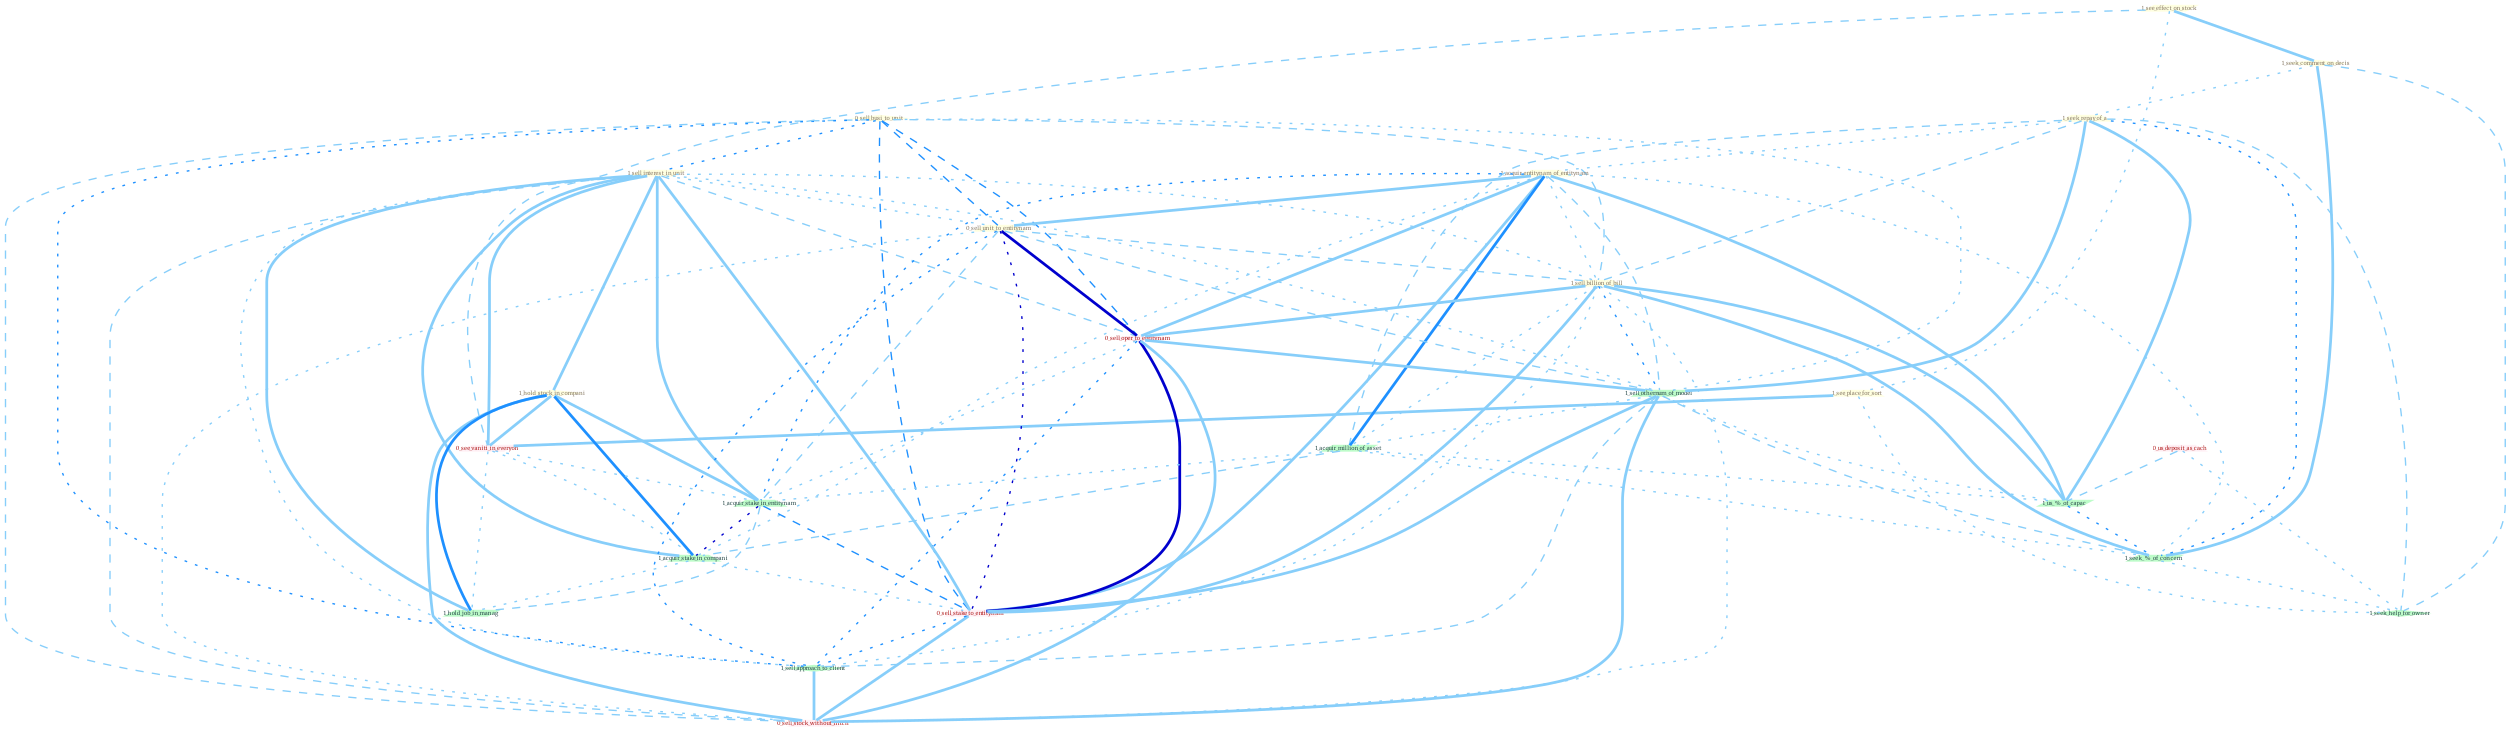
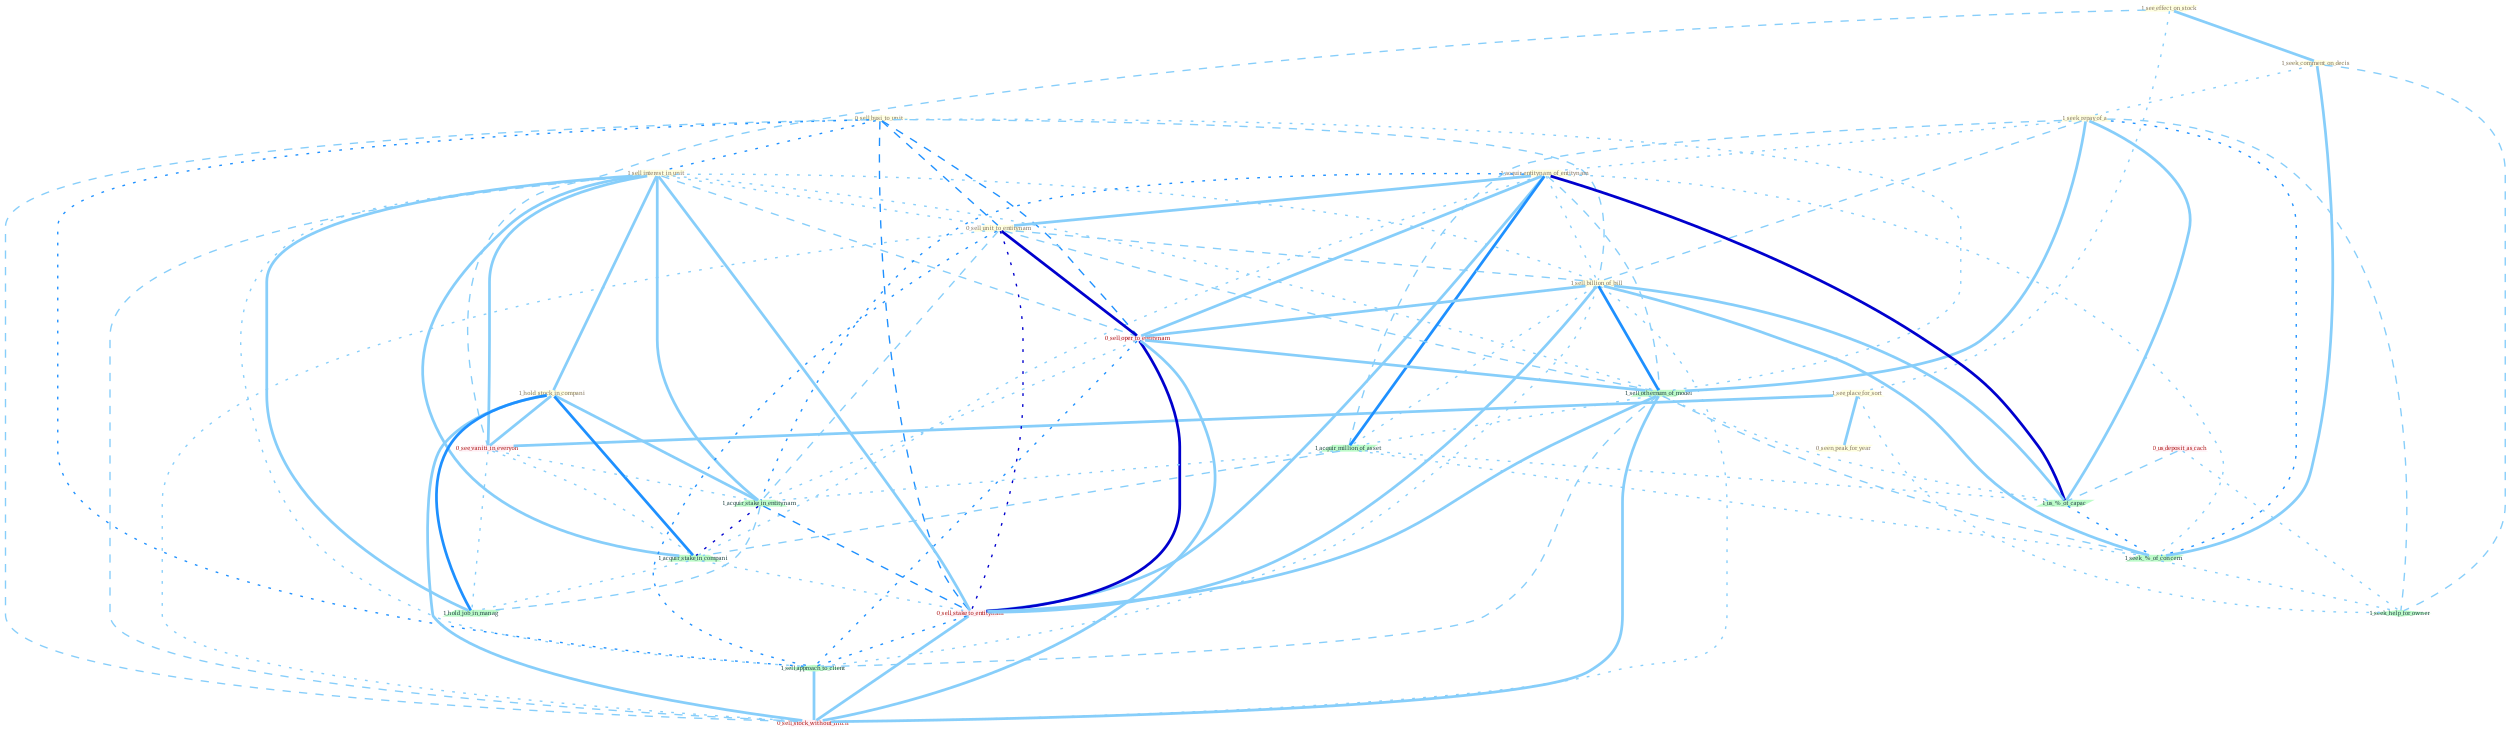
  graph {
    fontname=Merriweather
    node [color="#ffffe0" fixedsize=true fontcolor="#8b7d6b" fontname=Merriweather fontsize=4 shape=trapezium style=filled]
    edge [color="#87cefa" fontname=Merriweather style=dotted w=1]
    "0_sell_busi_to_unit " [height=.06 shape=diamond width=.5]
    "1_see_effect_on_stock " [height=.06 shape=parallelogram width=.5]
    "1_seek_comment_on_decis " [height=.06 shape=diamond width=.5]
    "1_see_place_for_sort " [height=.06 width=.5]
    "1_sell_interest_in_unit " [height=.06 shape=parallelogram width=.5]
+   "0_seen_peak_for_year " [height=.06 shape=parallelogram width=.5]
    "1_seek_repay_of_a " [height=.06 width=.5]
    "1_acquir_entitynam_of_entitynam " [height=.06 width=.5]
    "0_sell_unit_to_entitynam " [height=.06 width=.5]
    "1_sell_billion_of_bill " [height=.06 width=.5]
    "1_hold_stock_in_compani " [height=.06 shape=diamond width=.5]
    "0_sell_oper_to_entitynam " [color="#fff0f5" fontcolor="#b22222" height=.06 shape=diamond width=.5]
    "0_see_vaniti_in_everyon " [color="#fff0f5" fontcolor="#b22222" height=.06 shape=parallelogram width=.5]
    "0_us_deposit_as_cach " [color="#fff0f5" fontcolor="#b22222" height=.06 width=.5]
    "0_sell_stake_to_entitynam " [color="#fff0f5" fontcolor="#b22222" height=.06 width=.5]
    "0_sell_stock_without_hitch " [color="#fff0f5" fontcolor="#b22222" height=.06 width=.5]
    "1_sell_othernum_of_model " [color="#BDFCC9" fontcolor="#2f4f4f" height=.06 shape=parallelogram width=.5]
    "1_sell_approach_to_client " [color="#BDFCC9" fontcolor="#2f4f4f" height=.06 shape=diamond width=.5]
    "1_seek_%_of_concern " [color="#BDFCC9" fontcolor="#2f4f4f" height=.06 shape=parallelogram width=.5]
    "1_seek_help_for_owner " [color="#BDFCC9" fontcolor="#2f4f4f" height=.06 shape=diamond width=.5]
    "1_acquir_stake_in_entitynam " [color="#BDFCC9" fontcolor="#2f4f4f" height=.06 width=.5]
    "1_acquir_stake_in_compani " [color="#BDFCC9" fontcolor="#2f4f4f" height=.06 width=.5]
    "1_hold_job_in_manag " [color="#BDFCC9" fontcolor="#2f4f4f" height=.06 shape=parallelogram width=.5]
    "1_acquir_million_of_asset " [color="#BDFCC9" fontcolor="#2f4f4f" height=.06 shape=parallelogram width=.5]
    "1_us_%_of_capac " [color="#BDFCC9" fontcolor="#2f4f4f" height=.06 shape=parallelogram width=.5]
    subgraph sub_1 {
      "0_sell_busi_to_unit "
      "1_see_effect_on_stock "
      "1_seek_comment_on_decis "
      "1_see_place_for_sort "
      "1_sell_interest_in_unit "
+     "0_seen_peak_for_year "
      "1_seek_repay_of_a "
      "1_acquir_entitynam_of_entitynam "
      "0_sell_unit_to_entitynam "
      "1_sell_billion_of_bill "
      "1_hold_stock_in_compani "
    }
    subgraph sub_2 {
      "0_sell_oper_to_entitynam "
      "0_see_vaniti_in_everyon "
      "0_us_deposit_as_cach "
      "0_sell_stake_to_entitynam "
      "0_sell_stock_without_hitch "
    }
    "0_sell_busi_to_unit " -- "1_sell_interest_in_unit " [color="#1e90ff" w=2]
    "0_sell_busi_to_unit " -- "0_sell_unit_to_entitynam " [color="#1e90ff" style=dashed w=2]
    "0_sell_busi_to_unit " -- "1_sell_billion_of_bill " [style=dashed]
    "0_sell_busi_to_unit " -- "0_sell_oper_to_entitynam " [color="#1e90ff" style=dashed w=2]
    "0_sell_busi_to_unit " -- "0_sell_stake_to_entitynam " [color="#1e90ff" style=dashed w=2]
    "0_sell_busi_to_unit " -- "0_sell_stock_without_hitch " [style=dashed]
    "0_sell_busi_to_unit " -- "1_sell_othernum_of_model "
    "0_sell_busi_to_unit " -- "1_sell_approach_to_client " [color="#1e90ff" w=2]
    "1_see_effect_on_stock " -- "1_seek_comment_on_decis " [style=bold]
    "1_see_effect_on_stock " -- "1_see_place_for_sort "
    "1_see_effect_on_stock " -- "0_see_vaniti_in_everyon " [style=dashed]
    "1_seek_comment_on_decis " -- "1_seek_repay_of_a "
    "1_seek_comment_on_decis " -- "1_seek_%_of_concern " [style=bold]
    "1_seek_comment_on_decis " -- "1_seek_help_for_owner " [style=dashed]
+   "1_see_place_for_sort " -- "0_seen_peak_for_year " [style=bold]
    "1_see_place_for_sort " -- "0_see_vaniti_in_everyon " [style=bold]
    "1_see_place_for_sort " -- "1_seek_help_for_owner "
    "1_sell_interest_in_unit " -- "0_sell_unit_to_entitynam "
    "1_sell_interest_in_unit " -- "1_sell_billion_of_bill "
    "1_sell_interest_in_unit " -- "1_hold_stock_in_compani " [style=bold]
    "1_sell_interest_in_unit " -- "0_sell_oper_to_entitynam " [style=dashed]
    "1_sell_interest_in_unit " -- "0_see_vaniti_in_everyon " [style=bold]
    "1_sell_interest_in_unit " -- "0_sell_stake_to_entitynam " [style=bold]
    "1_sell_interest_in_unit " -- "0_sell_stock_without_hitch " [style=dashed]
    "1_sell_interest_in_unit " -- "1_sell_othernum_of_model "
    "1_sell_interest_in_unit " -- "1_sell_approach_to_client "
    "1_sell_interest_in_unit " -- "1_acquir_stake_in_entitynam " [style=bold]
    "1_sell_interest_in_unit " -- "1_acquir_stake_in_compani " [style=bold]
    "1_sell_interest_in_unit " -- "1_hold_job_in_manag " [style=bold]
    "1_seek_repay_of_a " -- "1_acquir_entitynam_of_entitynam "
    "1_seek_repay_of_a " -- "1_sell_billion_of_bill " [style=dashed]
    "1_seek_repay_of_a " -- "1_sell_othernum_of_model " [style=bold]
    "1_seek_repay_of_a " -- "1_seek_%_of_concern " [color="#1e90ff" w=2]
    "1_seek_repay_of_a " -- "1_seek_help_for_owner " [style=dashed]
    "1_seek_repay_of_a " -- "1_acquir_million_of_asset " [style=dashed]
    "1_seek_repay_of_a " -- "1_us_%_of_capac " [style=bold]
    "1_acquir_entitynam_of_entitynam " -- "0_sell_unit_to_entitynam " [style=bold]
    "1_acquir_entitynam_of_entitynam " -- "1_sell_billion_of_bill "
    "1_acquir_entitynam_of_entitynam " -- "0_sell_oper_to_entitynam " [style=bold]
    "1_acquir_entitynam_of_entitynam " -- "0_sell_stake_to_entitynam " [style=bold]
    "1_acquir_entitynam_of_entitynam " -- "1_sell_othernum_of_model " [style=dashed]
    "1_acquir_entitynam_of_entitynam " -- "1_seek_%_of_concern "
    "1_acquir_entitynam_of_entitynam " -- "1_acquir_stake_in_entitynam " [color="#1e90ff" w=2]
    "1_acquir_entitynam_of_entitynam " -- "1_acquir_stake_in_compani "
    "1_acquir_entitynam_of_entitynam " -- "1_acquir_million_of_asset " [color="#1e90ff" style=bold w=2]
-   "1_acquir_entitynam_of_entitynam " -- "1_us_%_of_capac " [style=bold]
+   "1_acquir_entitynam_of_entitynam " -- "1_us_%_of_capac " [color="#0000cd" style=bold]
    "0_sell_unit_to_entitynam " -- "1_sell_billion_of_bill " [style=dashed]
    "0_sell_unit_to_entitynam " -- "0_sell_oper_to_entitynam " [color="#0000cd" style=bold w=3]
    "0_sell_unit_to_entitynam " -- "0_sell_stake_to_entitynam " [color="#0000cd" w=3]
    "0_sell_unit_to_entitynam " -- "0_sell_stock_without_hitch "
    "0_sell_unit_to_entitynam " -- "1_sell_othernum_of_model " [style=dashed]
    "0_sell_unit_to_entitynam " -- "1_sell_approach_to_client " [color="#1e90ff" w=2]
    "0_sell_unit_to_entitynam " -- "1_acquir_stake_in_entitynam " [style=dashed]
    "1_sell_billion_of_bill " -- "0_sell_oper_to_entitynam " [style=bold]
    "1_sell_billion_of_bill " -- "0_sell_stake_to_entitynam " [style=bold]
    "1_sell_billion_of_bill " -- "0_sell_stock_without_hitch "
-   "1_sell_billion_of_bill " -- "1_sell_othernum_of_model " [color="#1e90ff" w=2]
+   "1_sell_billion_of_bill " -- "1_sell_othernum_of_model " [color="#1e90ff" style=bold w=2]
    "1_sell_billion_of_bill " -- "1_sell_approach_to_client "
    "1_sell_billion_of_bill " -- "1_seek_%_of_concern " [style=bold]
    "1_sell_billion_of_bill " -- "1_acquir_million_of_asset "
    "1_sell_billion_of_bill " -- "1_us_%_of_capac " [style=bold]
    "1_hold_stock_in_compani " -- "0_see_vaniti_in_everyon " [style=bold]
    "1_hold_stock_in_compani " -- "0_sell_stock_without_hitch " [style=bold]
    "1_hold_stock_in_compani " -- "1_acquir_stake_in_entitynam " [style=bold]
    "1_hold_stock_in_compani " -- "1_acquir_stake_in_compani " [color="#1e90ff" style=bold w=2]
    "1_hold_stock_in_compani " -- "1_hold_job_in_manag " [color="#1e90ff" style=bold w=2]
    "0_sell_oper_to_entitynam " -- "0_sell_stake_to_entitynam " [color="#0000cd" style=bold w=3]
    "0_sell_oper_to_entitynam " -- "0_sell_stock_without_hitch " [style=bold]
    "0_sell_oper_to_entitynam " -- "1_sell_othernum_of_model " [style=bold]
    "0_sell_oper_to_entitynam " -- "1_sell_approach_to_client " [color="#1e90ff" w=2]
    "0_sell_oper_to_entitynam " -- "1_acquir_stake_in_entitynam "
    "0_see_vaniti_in_everyon " -- "1_acquir_stake_in_entitynam "
    "0_see_vaniti_in_everyon " -- "1_acquir_stake_in_compani "
    "0_see_vaniti_in_everyon " -- "1_hold_job_in_manag "
    "0_us_deposit_as_cach " -- "1_seek_help_for_owner "
    "0_us_deposit_as_cach " -- "1_us_%_of_capac " [style=dashed]
    "0_sell_stake_to_entitynam " -- "0_sell_stock_without_hitch " [style=bold]
    "0_sell_stake_to_entitynam " -- "1_sell_approach_to_client " [color="#1e90ff" w=2]
    "1_sell_othernum_of_model " -- "0_sell_stake_to_entitynam " [style=bold]
    "1_sell_othernum_of_model " -- "0_sell_stock_without_hitch " [style=bold]
    "1_sell_othernum_of_model " -- "1_sell_approach_to_client " [style=dashed]
    "1_sell_othernum_of_model " -- "1_seek_%_of_concern " [style=dashed]
    "1_sell_othernum_of_model " -- "1_acquir_million_of_asset "
    "1_sell_othernum_of_model " -- "1_us_%_of_capac "
    "1_sell_approach_to_client " -- "0_sell_stock_without_hitch " [style=bold]
    "1_seek_%_of_concern " -- "1_seek_help_for_owner "
    "1_acquir_stake_in_entitynam " -- "0_sell_stake_to_entitynam " [color="#1e90ff" style=dashed w=2]
    "1_acquir_stake_in_entitynam " -- "1_acquir_stake_in_compani " [color="#0000cd" w=3]
    "1_acquir_stake_in_entitynam " -- "1_hold_job_in_manag " [style=dashed]
    "1_acquir_stake_in_compani " -- "0_sell_stake_to_entitynam "
    "1_acquir_stake_in_compani " -- "1_hold_job_in_manag "
    "1_acquir_million_of_asset " -- "1_seek_%_of_concern "
    "1_acquir_million_of_asset " -- "1_acquir_stake_in_entitynam "
    "1_acquir_million_of_asset " -- "1_acquir_stake_in_compani " [style=dashed]
    "1_acquir_million_of_asset " -- "1_us_%_of_capac "
    "1_us_%_of_capac " -- "1_seek_%_of_concern " [color="#1e90ff" w=2]
  }
